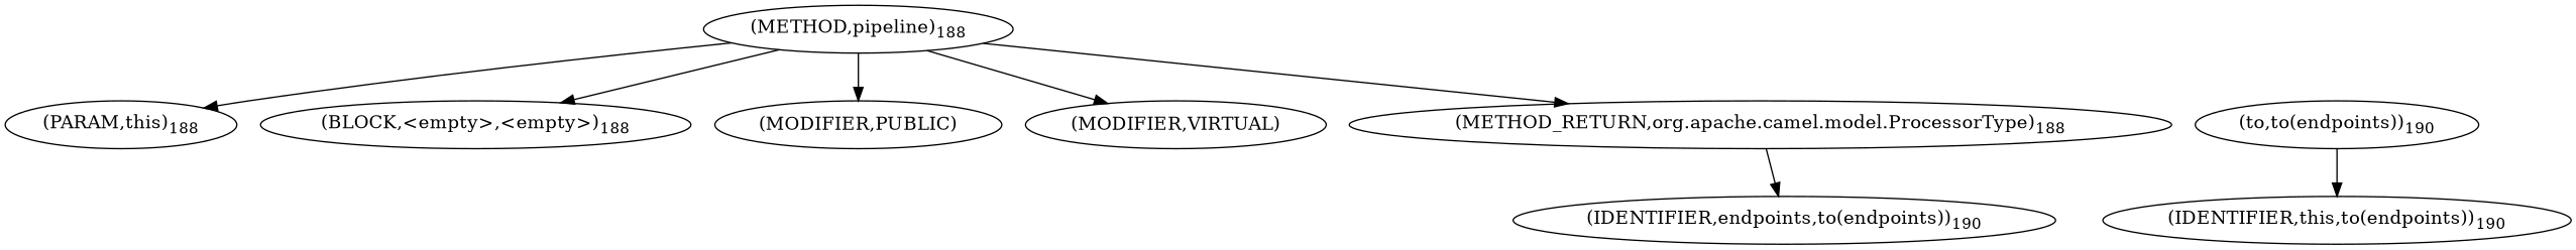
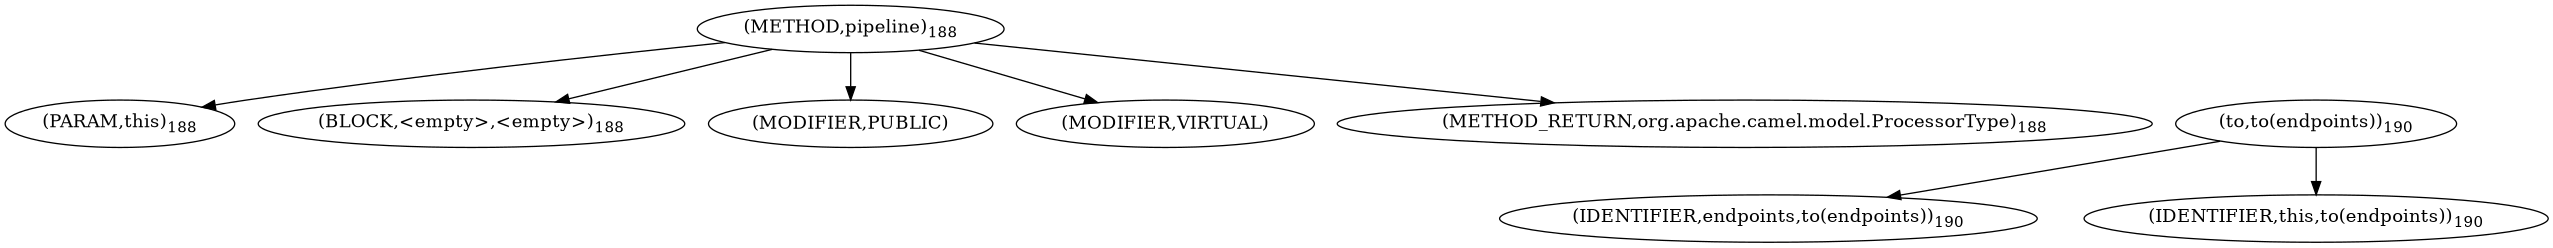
  digraph {
    n1 [label=<(METHOD,pipeline)<SUB>188</SUB>>]
    n2 [label=<(PARAM,this)<SUB>188</SUB>>]
    n3 [label=<(BLOCK,&lt;empty&gt;,&lt;empty&gt;)<SUB>188</SUB>>]
    n4 [label=<(MODIFIER,PUBLIC)>]
    n5 [label=<(MODIFIER,VIRTUAL)>]
    n6 [label=<(METHOD_RETURN,org.apache.camel.model.ProcessorType)<SUB>188</SUB>>]
    n7 [label=<(to,to(endpoints))<SUB>190</SUB>>]
    n8 [label=<(IDENTIFIER,this,to(endpoints))<SUB>190</SUB>>]
    n9 [label=<(IDENTIFIER,endpoints,to(endpoints))<SUB>190</SUB>>]
    n1 -> n2
    n1 -> n3
    n1 -> n4
    n1 -> n5
    n1 -> n6
    n7 -> n8
-   n6 -> n9
+   n7 -> n9
  }
